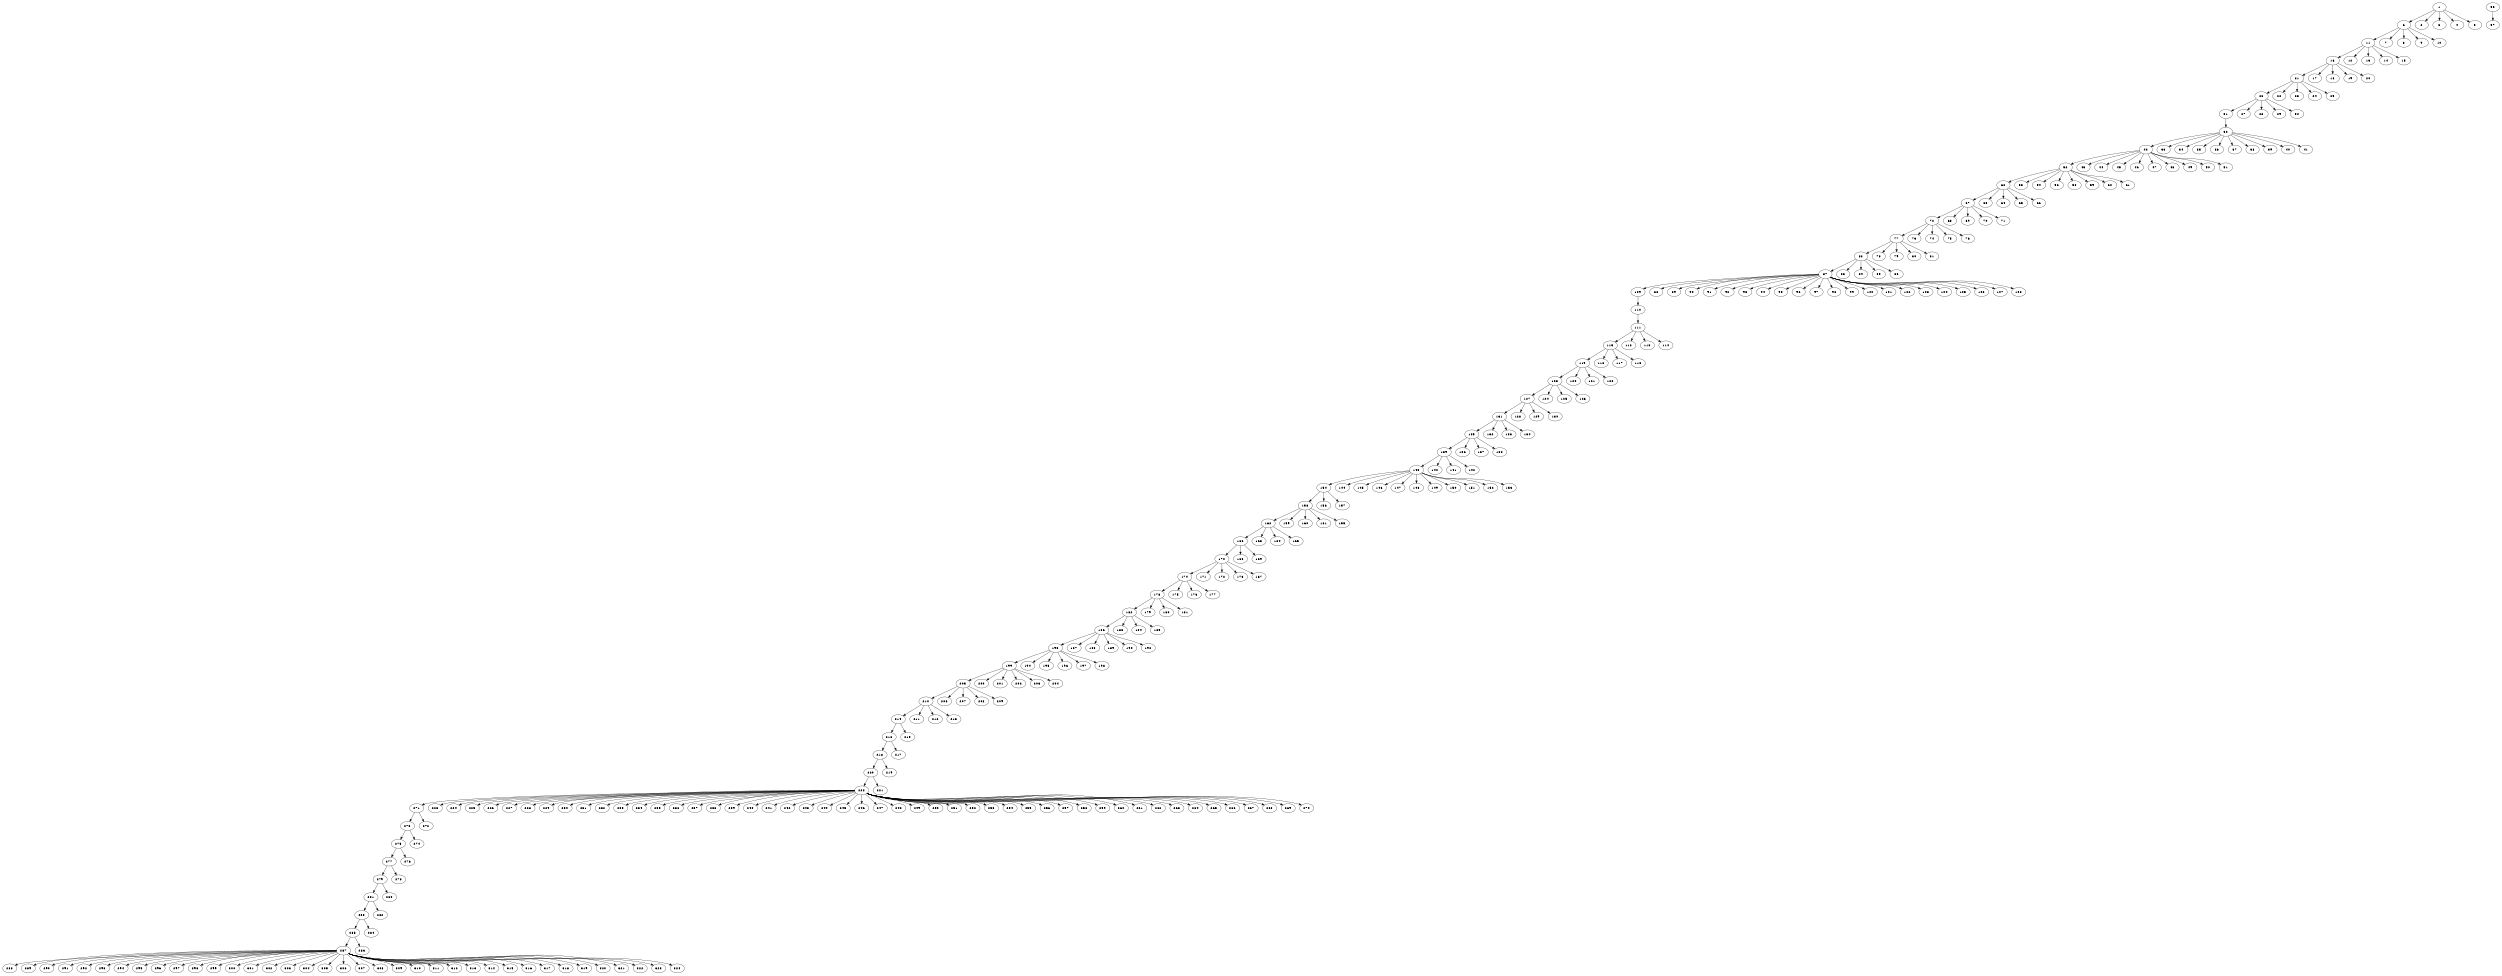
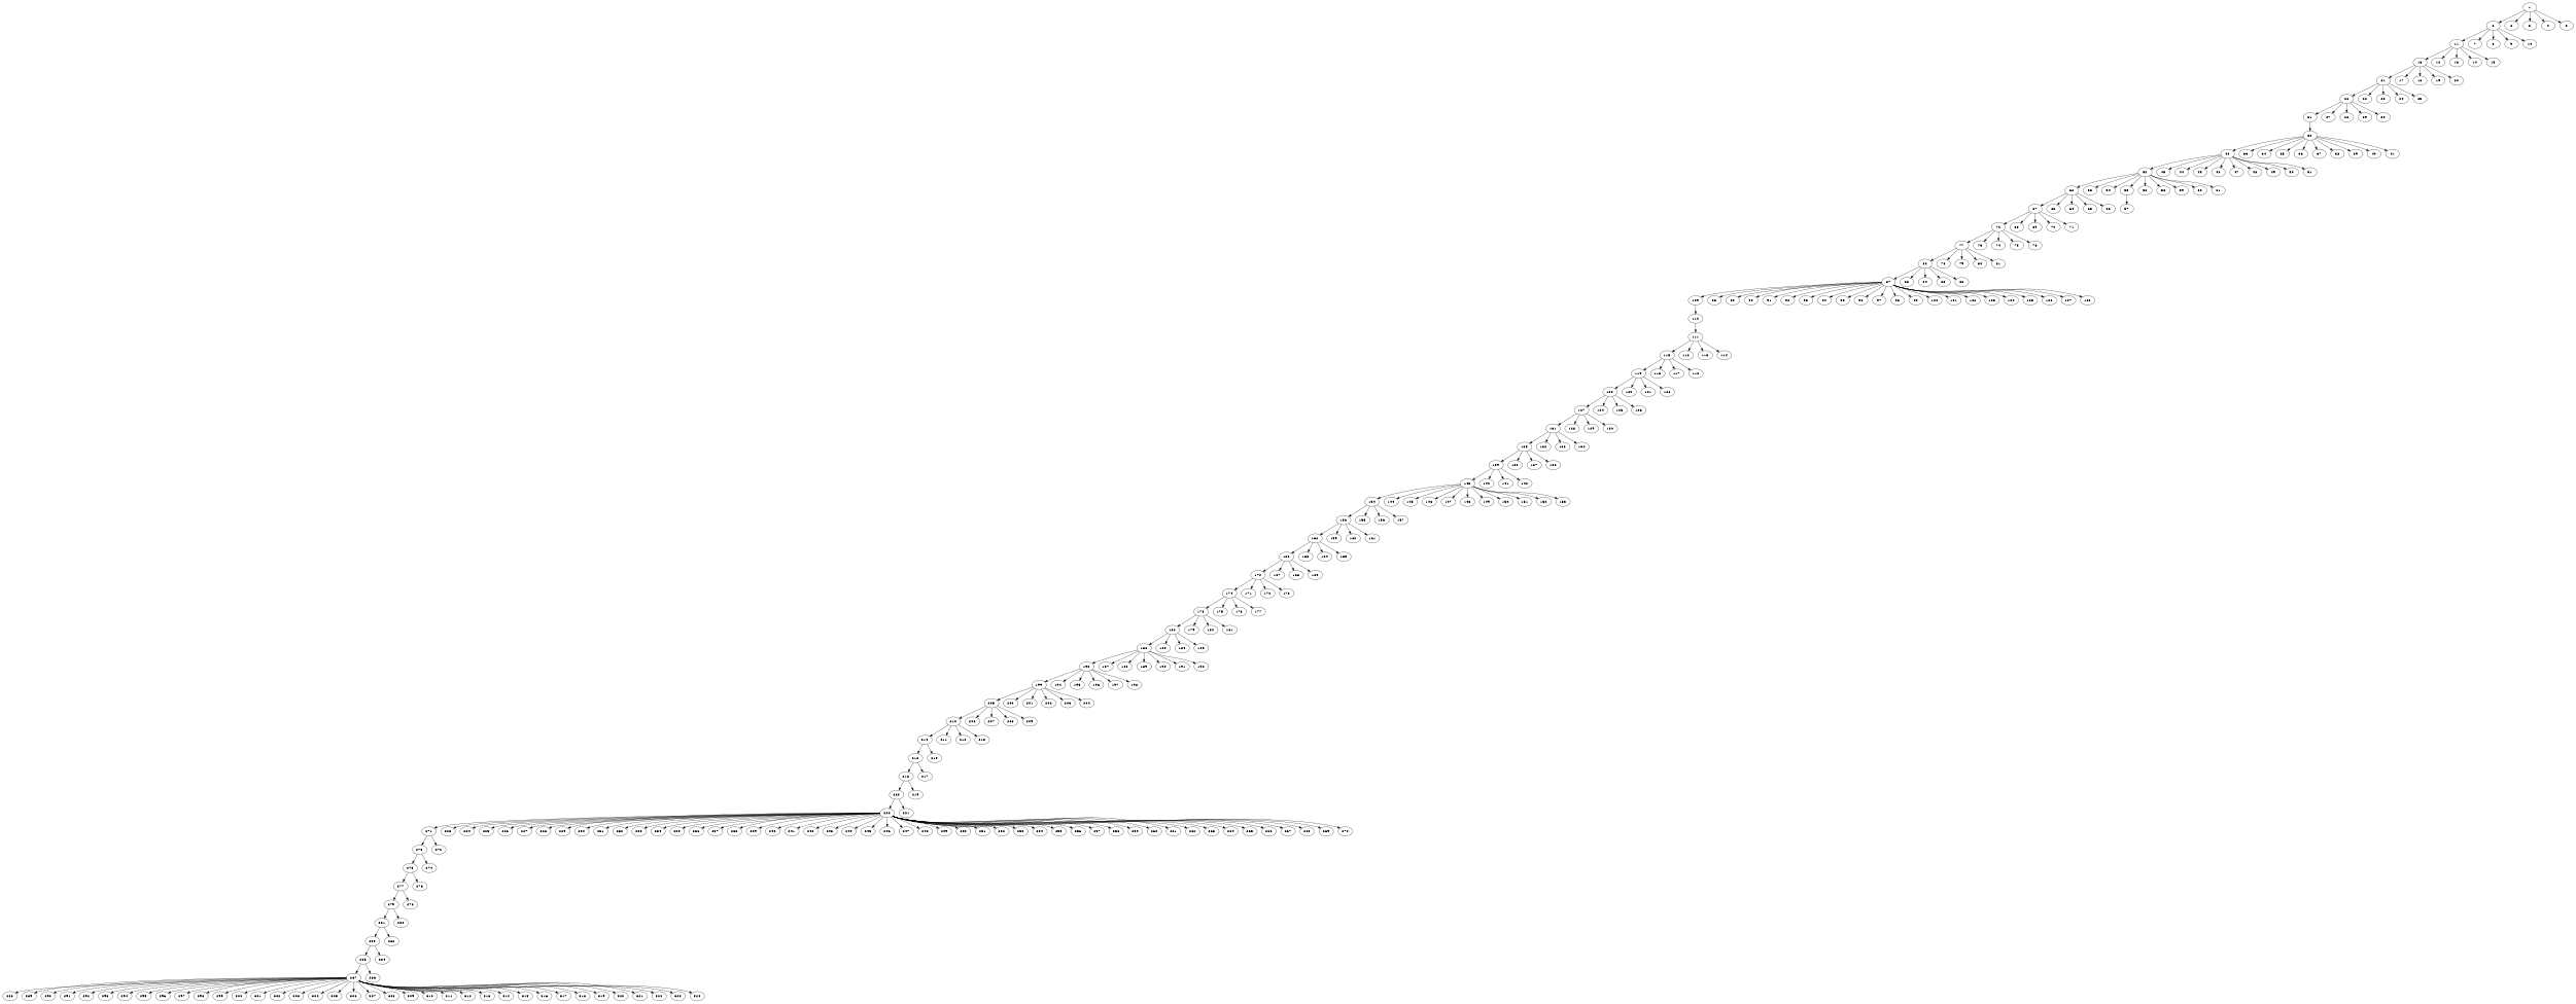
  digraph {
    rankdir=TB
    287
    288
    289
    290
    291
    292
    293
    294
    295
    296
    297
    298
    299
    300
    301
    302
    303
    304
    305
    306
    307
    308
    309
    310
    311
    312
    313
    314
    315
    316
    317
    318
    319
    320
    321
    322
    323
    324
    285
    286
    283
    284
    281
    282
    279
    280
    277
    278
    275
    276
    273
    274
    271
    272
    222
    223
    224
    225
    226
    227
    228
    229
    230
    231
    232
    233
    234
    235
    236
    237
    238
    239
    240
    241
    242
    243
    244
    245
    246
    247
    248
    249
    250
    251
    252
    253
    254
    255
    256
    257
    258
    259
    260
    261
    262
    263
    264
    265
    266
    267
    268
    269
    270
    220
    221
    218
    219
    216
    217
    214
    215
    210
    211
    212
    213
    205
    206
    207
    208
    209
    199
    200
    201
    202
    203
    204
    193
    194
    195
    196
    197
    198
    186
    187
    188
    189
    190
+   191
    192
    182
    183
    184
    185
    178
    179
    180
    181
    174
    175
    176
    177
    170
    171
    172
    173
    166
    167
    168
    169
    162
    163
    164
    165
    158
    159
    160
    161
    154
    155
    156
    157
    143
    144
    145
    146
    147
    148
    149
    150
    151
    152
    153
    139
    140
    141
    142
    135
    136
    137
    138
    131
    132
    133
    134
    127
    128
    129
    130
    123
    124
    125
    126
    119
    120
    121
    122
    115
    116
    117
    118
    111
    112
    113
    114
    110
    109
    87
    88
    89
    90
    91
    92
    93
    94
    95
    96
    97
    98
    99
    100
    101
    102
    103
    104
    105
    106
    107
    108
    82
    83
    84
    85
    86
    77
    78
    79
    80
    81
    72
    73
    74
    75
    76
    67
    68
    69
    70
    71
    62
    63
    64
    65
    66
    52
    53
    54
    55
    56
    58
    59
    60
    61
    57
    42
    43
    44
    45
    46
    47
    48
    49
    50
    51
    32
    33
    34
    35
    36
    37
    38
    39
    40
    41
    31
    26
    27
    28
    29
    30
    21
    22
    23
    24
    25
    16
    17
    18
    19
    20
    11
    12
    13
    14
    15
    6
    7
    8
    9
    10
    1
    2
    3
    4
    5
    287 -> 288
    287 -> 289
    287 -> 290
    287 -> 291
    287 -> 292
    287 -> 293
    287 -> 294
    287 -> 295
    287 -> 296
    287 -> 297
    287 -> 298
    287 -> 299
    287 -> 300
    287 -> 301
    287 -> 302
    287 -> 303
    287 -> 304
    287 -> 305
    287 -> 306
    287 -> 307
    287 -> 308
    287 -> 309
    287 -> 310
    287 -> 311
    287 -> 312
    287 -> 313
    287 -> 314
    287 -> 315
    287 -> 316
    287 -> 317
    287 -> 318
    287 -> 319
    287 -> 320
    287 -> 321
    287 -> 322
    287 -> 323
    287 -> 324
    285 -> 287
    285 -> 286
    283 -> 285
    283 -> 284
    281 -> 283
    281 -> 282
    279 -> 281
    279 -> 280
    277 -> 279
    277 -> 278
    275 -> 277
    275 -> 276
    273 -> 275
    273 -> 274
    271 -> 273
    271 -> 272
    222 -> 271
    222 -> 223
    222 -> 224
    222 -> 225
    222 -> 226
    222 -> 227
    222 -> 228
    222 -> 229
    222 -> 230
    222 -> 231
    222 -> 232
    222 -> 233
    222 -> 234
    222 -> 235
    222 -> 236
    222 -> 237
    222 -> 238
    222 -> 239
    222 -> 240
    222 -> 241
    222 -> 242
    222 -> 243
    222 -> 244
    222 -> 245
    222 -> 246
    222 -> 247
    222 -> 248
    222 -> 249
    222 -> 250
    222 -> 251
    222 -> 252
    222 -> 253
    222 -> 254
    222 -> 255
    222 -> 256
    222 -> 257
    222 -> 258
    222 -> 259
    222 -> 260
    222 -> 261
    222 -> 262
    222 -> 263
    222 -> 264
    222 -> 265
    222 -> 266
    222 -> 267
    222 -> 268
    222 -> 269
    222 -> 270
    220 -> 222
    220 -> 221
    218 -> 220
    218 -> 219
    216 -> 218
    216 -> 217
    214 -> 216
    214 -> 215
    210 -> 214
    210 -> 211
    210 -> 212
    210 -> 213
    205 -> 210
    205 -> 206
    205 -> 207
    205 -> 208
    205 -> 209
    199 -> 205
    199 -> 200
    199 -> 201
    199 -> 202
    199 -> 203
    199 -> 204
    193 -> 199
    193 -> 194
    193 -> 195
    193 -> 196
    193 -> 197
    193 -> 198
    186 -> 193
    186 -> 187
    186 -> 188
    186 -> 189
    186 -> 190
+   186 -> 191
    186 -> 192
    182 -> 186
    182 -> 183
    182 -> 184
    182 -> 185
    178 -> 182
    178 -> 179
    178 -> 180
    178 -> 181
    174 -> 178
    174 -> 175
    174 -> 176
    174 -> 177
    170 -> 174
    170 -> 171
    170 -> 172
    170 -> 173
    166 -> 170
-   170 -> 167
+   166 -> 167
    166 -> 168
    166 -> 169
    162 -> 166
    162 -> 163
    162 -> 164
    162 -> 165
    158 -> 162
    158 -> 159
    158 -> 160
    158 -> 161
    154 -> 158
-   158 -> 155
+   154 -> 155
    154 -> 156
    154 -> 157
    143 -> 154
    143 -> 144
    143 -> 145
    143 -> 146
    143 -> 147
    143 -> 148
    143 -> 149
    143 -> 150
    143 -> 151
    143 -> 152
    143 -> 153
    139 -> 143
    139 -> 140
    139 -> 141
    139 -> 142
    135 -> 139
    135 -> 136
    135 -> 137
    135 -> 138
    131 -> 135
    131 -> 132
    131 -> 133
    131 -> 134
    127 -> 131
    127 -> 128
    127 -> 129
    127 -> 130
    123 -> 127
    123 -> 124
    123 -> 125
    123 -> 126
    119 -> 123
    119 -> 120
    119 -> 121
    119 -> 122
    115 -> 119
    115 -> 116
    115 -> 117
    115 -> 118
    111 -> 115
    111 -> 112
    111 -> 113
    111 -> 114
    110 -> 111
    109 -> 110
    87 -> 109
    87 -> 88
    87 -> 89
    87 -> 90
    87 -> 91
    87 -> 92
    87 -> 93
    87 -> 94
    87 -> 95
    87 -> 96
    87 -> 97
    87 -> 98
    87 -> 99
    87 -> 100
    87 -> 101
    87 -> 102
    87 -> 103
    87 -> 104
    87 -> 105
    87 -> 106
    87 -> 107
    87 -> 108
    82 -> 87
    82 -> 83
    82 -> 84
    82 -> 85
    82 -> 86
    77 -> 82
    77 -> 78
    77 -> 79
    77 -> 80
    77 -> 81
    72 -> 77
    72 -> 73
    72 -> 74
    72 -> 75
    72 -> 76
    67 -> 72
    67 -> 68
    67 -> 69
    67 -> 70
    67 -> 71
    62 -> 67
    62 -> 63
    62 -> 64
    62 -> 65
    62 -> 66
    52 -> 62
    52 -> 53
    52 -> 54
+   52 -> 55
    52 -> 56
    52 -> 58
    52 -> 59
    52 -> 60
    52 -> 61
    55 -> 57
    42 -> 52
    42 -> 43
    42 -> 44
    42 -> 45
    42 -> 46
    42 -> 47
    42 -> 48
    42 -> 49
    42 -> 50
    42 -> 51
    32 -> 42
    32 -> 33
    32 -> 34
    32 -> 35
    32 -> 36
    32 -> 37
    32 -> 38
    32 -> 39
    32 -> 40
    32 -> 41
    31 -> 32
    26 -> 31
    26 -> 27
    26 -> 28
    26 -> 29
    26 -> 30
    21 -> 26
    21 -> 22
    21 -> 23
    21 -> 24
    21 -> 25
    16 -> 21
    16 -> 17
    16 -> 18
    16 -> 19
    16 -> 20
    11 -> 16
    11 -> 12
    11 -> 13
    11 -> 14
    11 -> 15
    6 -> 11
    6 -> 7
    6 -> 8
    6 -> 9
    6 -> 10
    1 -> 6
    1 -> 2
    1 -> 3
    1 -> 4
    1 -> 5
  }
